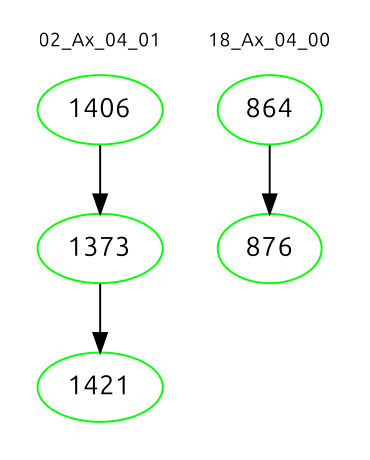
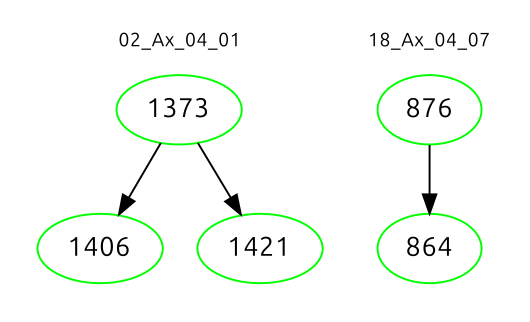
  digraph {
    fontname=Ubuntu
    node [color=green fontname=Ubuntu]
    edge [color=black fontname=Ubuntu]
    n1 [label=1373]
    n2 [label=1406]
    n3 [label=1421]
    n4 [label=876]
    n5 [label=864]
    subgraph cluster_1 {
      color=white
      fontsize=10
      label="02_Ax_04_01"
      n1
      n2
      n3
    }
    subgraph cluster_2 {
      color=white
      fontsize=10
-     label="18_Ax_04_00"
+     label="18_Ax_04_07"
      n4
      n5
    }
-   n2 -> n1
+   n1 -> n2
    n1 -> n3
-   n5 -> n4
+   n4 -> n5
  }
